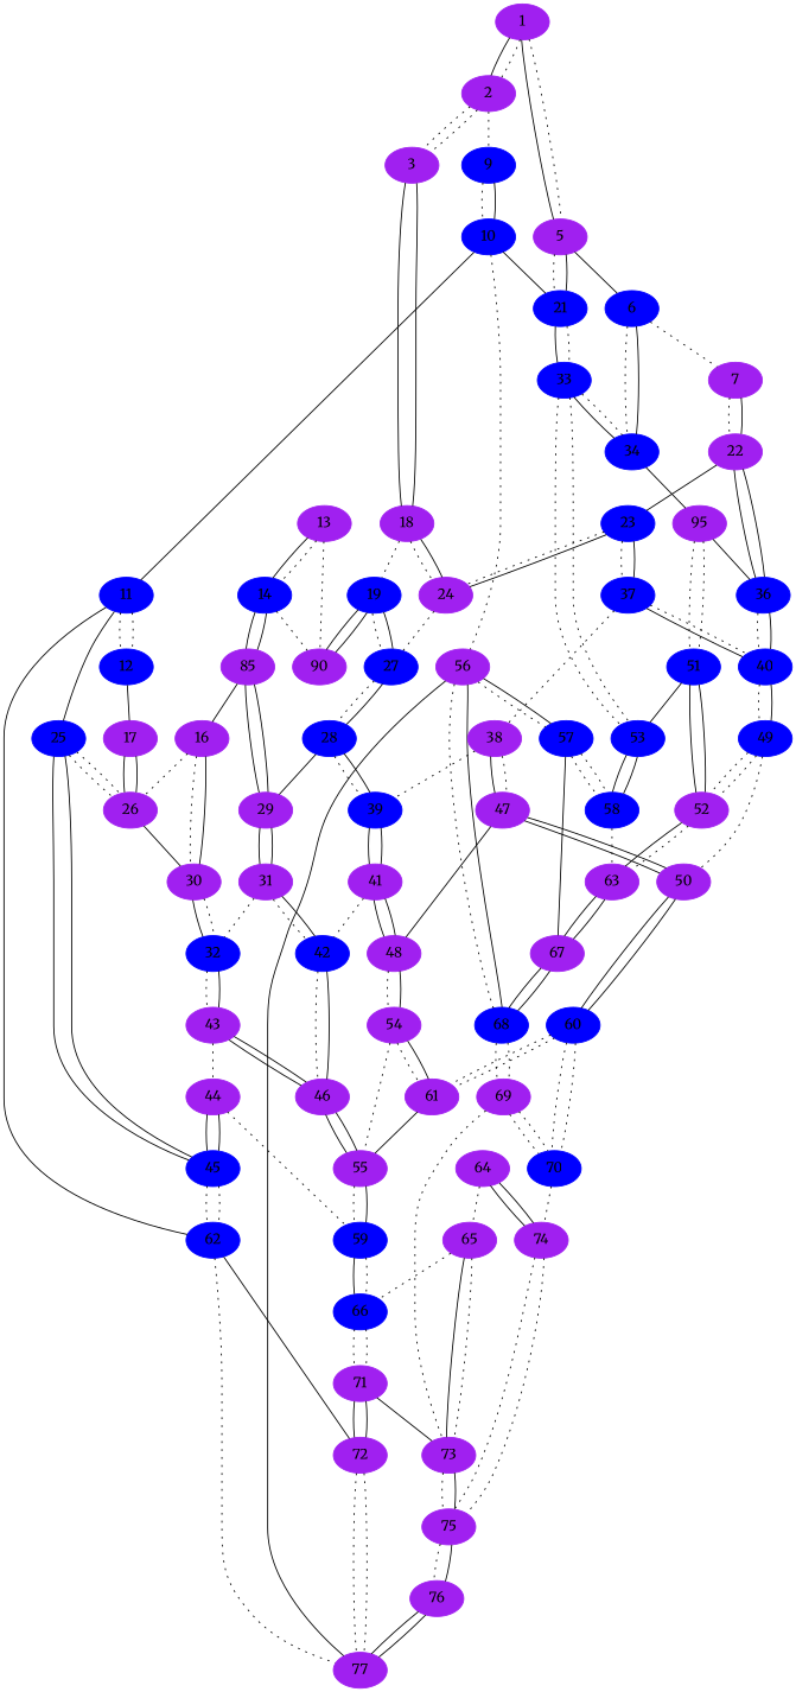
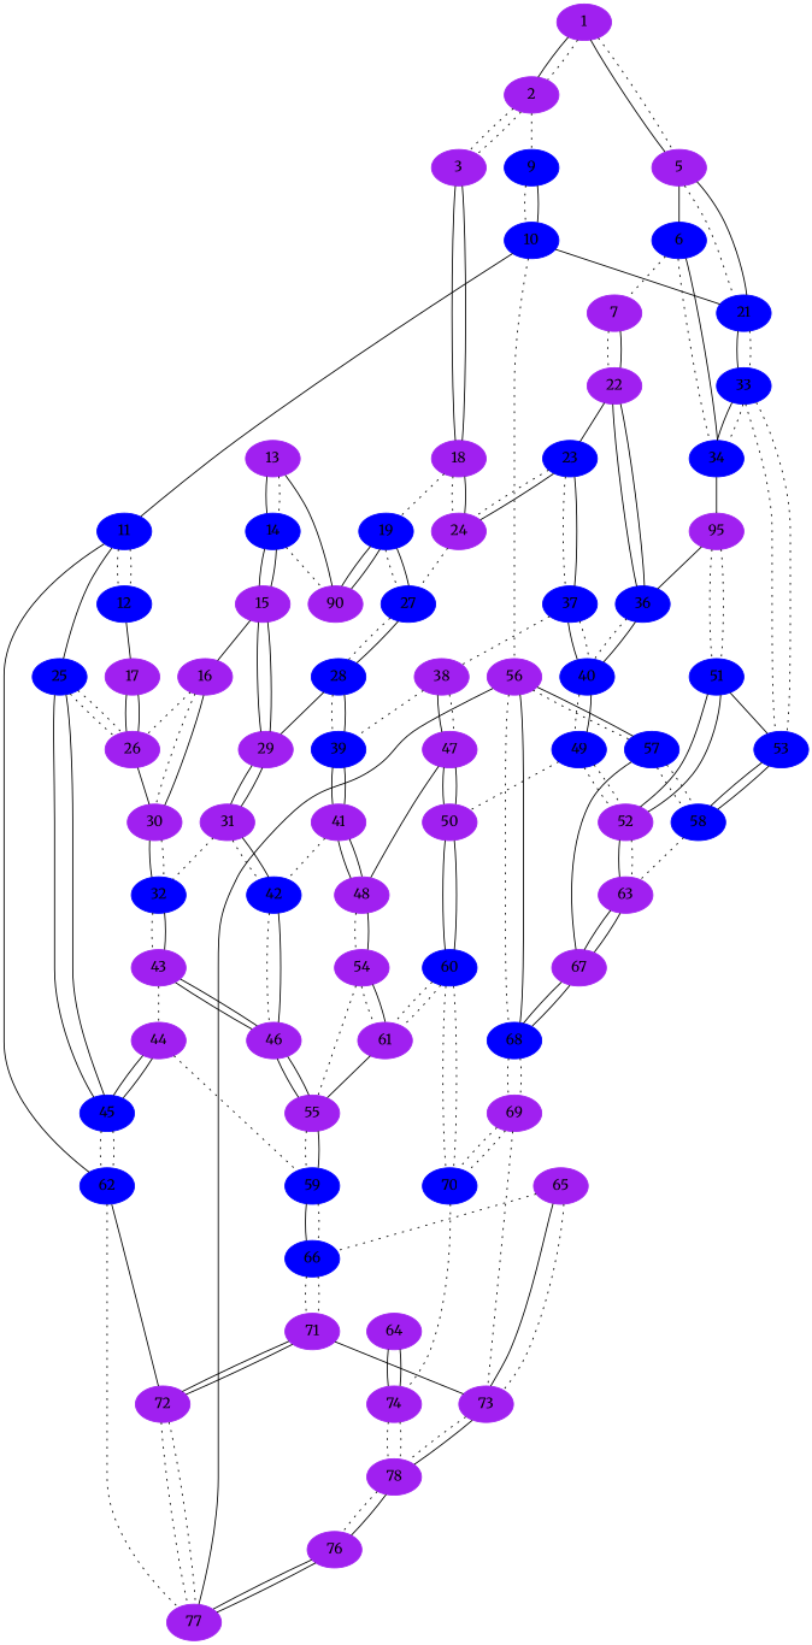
  graph {
    fontname=Merriweather
    node [color=purple fontname=Merriweather style=filled]
    edge [fontname=Merriweather style=solid]
    1
    2
    5
    3
    9 [color=blue]
    6 [color=blue]
    21 [color=blue]
    18
    10 [color=blue]
    19 [color=blue]
    24
    7
    22
    34 [color=blue]
    33 [color=blue]
    n16 [label=95]
    23 [color=blue]
    36 [color=blue]
    14 [color=blue]
    13
    n21 [label=90]
    11 [color=blue]
    56
    12 [color=blue]
    25 [color=blue]
    62 [color=blue]
    57 [color=blue]
    68 [color=blue]
    77
    17
    26
    45 [color=blue]
    72
-   15 [label=85]
+   15
    16
    29
    30
    31
    32 [color=blue]
    27 [color=blue]
    28 [color=blue]
    53 [color=blue]
    37 [color=blue]
    40 [color=blue]
    38
    39 [color=blue]
    41
    42 [color=blue]
    43
    46
    44
    58 [color=blue]
    51 [color=blue]
    52
    49 [color=blue]
    47
    48
    50
    54
    55
    59 [color=blue]
    66 [color=blue]
    60 [color=blue]
    61
    63
    70 [color=blue]
    67
    69
    71
    74
    64
    65
    73
-   75
+   75 [label=78]
    76
    1 -- 2
    1 -- 2 [style=dotted]
    1 -- 5
    1 -- 5 [style=dotted]
    2 -- 3 [style=dotted]
    2 -- 3 [style=dotted]
    2 -- 9 [style=dotted]
    5 -- 6
    5 -- 21 [style=dotted]
    5 -- 21
    3 -- 18
    3 -- 18
    9 -- 10 [style=dotted]
    9 -- 10
    6 -- 7 [style=dotted]
    6 -- 34 [style=dotted]
    6 -- 34
    21 -- 33
    21 -- 33 [style=dotted]
    18 -- 19 [style=dotted]
    18 -- 24 [style=dotted]
    18 -- 24
    10 -- 21
    10 -- 11
    10 -- 56 [style=dotted]
    19 -- n21
    19 -- n21
    19 -- 27 [style=dotted]
    19 -- 27
    24 -- 27 [style=dotted]
    7 -- 22 [style=dotted]
    7 -- 22
    22 -- 23
    22 -- 36
    22 -- 36
    34 -- n16
    33 -- 34
    33 -- 34 [style=dotted]
    33 -- 53 [style=dotted]
    33 -- 53 [style=dotted]
    n16 -- 36
    n16 -- 51 [style=dotted]
    n16 -- 51 [style=dotted]
    23 -- 24 [style=dotted]
    23 -- 24
    23 -- 37 [style=dotted]
    23 -- 37
    36 -- 40 [style=dotted]
    36 -- 40
    14 -- n21 [style=dotted]
    14 -- 15
    14 -- 15
    13 -- 14
    13 -- 14 [style=dotted]
-   13 -- n21 [style=dotted]
+   13 -- n21
    11 -- 12 [style=dotted]
    11 -- 12 [style=dotted]
    11 -- 25
    11 -- 62
    56 -- 57 [style=dotted]
    56 -- 57
    56 -- 68 [style=dotted]
    56 -- 68
    56 -- 77
    12 -- 17
    25 -- 26 [style=dotted]
    25 -- 26 [style=dotted]
    25 -- 45
    25 -- 45
    62 -- 77 [style=dotted]
    62 -- 72
    57 -- 58 [style=dotted]
    57 -- 58 [style=dotted]
    57 -- 67
    68 -- 69 [style=dotted]
    68 -- 69 [style=dotted]
    17 -- 26
    17 -- 26
    26 -- 30
    45 -- 62 [style=dotted]
    45 -- 62 [style=dotted]
    72 -- 77 [style=dotted]
    72 -- 77 [style=dotted]
    15 -- 16
    15 -- 29
    15 -- 29
    16 -- 26 [style=dotted]
    16 -- 30 [style=dotted]
    16 -- 30
    29 -- 31
    29 -- 31
    30 -- 32
    30 -- 32 [style=dotted]
    31 -- 32 [style=dotted]
    31 -- 42 [style=dotted]
    31 -- 42
    32 -- 43 [style=dotted]
    32 -- 43
    27 -- 28 [style=dotted]
    27 -- 28
    28 -- 29
    28 -- 39 [style=dotted]
    28 -- 39
    53 -- 58
    53 -- 58
    37 -- 40
    37 -- 40 [style=dotted]
    37 -- 38 [style=dotted]
    40 -- 49 [style=dotted]
    40 -- 49
    38 -- 39 [style=dotted]
    38 -- 47
    38 -- 47 [style=dotted]
    39 -- 41
    39 -- 41
    41 -- 42 [style=dotted]
    41 -- 48
    41 -- 48
    42 -- 46 [style=dotted]
    42 -- 46
    43 -- 46
    43 -- 46
    43 -- 44 [style=dotted]
    46 -- 55
    46 -- 55
    44 -- 45
    44 -- 45
    44 -- 59 [style=dotted]
    58 -- 63 [style=dotted]
    51 -- 53
    51 -- 52
    51 -- 52
    52 -- 63
    52 -- 63 [style=dotted]
    49 -- 52 [style=dotted]
    49 -- 52 [style=dotted]
    49 -- 50 [style=dotted]
    47 -- 48
    47 -- 50
    47 -- 50
    48 -- 54 [style=dotted]
    48 -- 54
    50 -- 60
    50 -- 60
    54 -- 55 [style=dotted]
    54 -- 61 [style=dotted]
    54 -- 61
    55 -- 59 [style=dotted]
    55 -- 59
    59 -- 66
    59 -- 66 [style=dotted]
    66 -- 71 [style=dotted]
    66 -- 71 [style=dotted]
    60 -- 61 [style=dotted]
    60 -- 61 [style=dotted]
    60 -- 70 [style=dotted]
    60 -- 70 [style=dotted]
    61 -- 55
    63 -- 67
    63 -- 67
    70 -- 74 [style=dotted]
    67 -- 68
    67 -- 68
    69 -- 70 [style=dotted]
    69 -- 70 [style=dotted]
    69 -- 73 [style=dotted]
    71 -- 72
    71 -- 72
    71 -- 73
    74 -- 75 [style=dotted]
    74 -- 75 [style=dotted]
    64 -- 74
    64 -- 74
-   64 -- 65 [style=dotted]
    65 -- 66 [style=dotted]
    65 -- 73
    65 -- 73 [style=dotted]
    73 -- 75 [style=dotted]
    73 -- 75
    75 -- 76 [style=dotted]
    75 -- 76
    76 -- 77
    76 -- 77
  }
